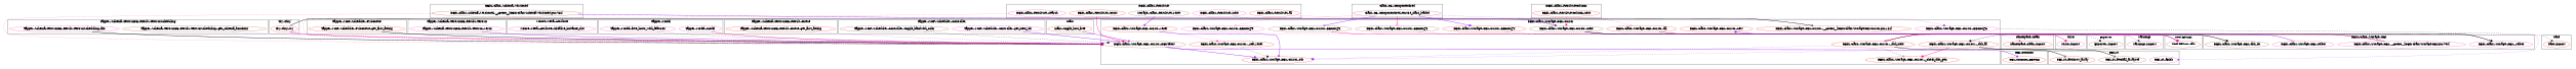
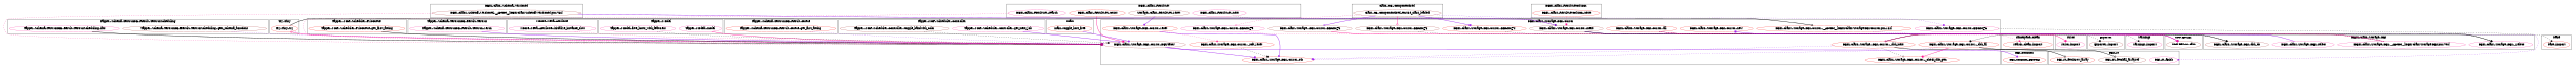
  digraph {
    fontname="DejaVu Serif"
    node [color=red fontname="DejaVu Serif"]
    edge [arrowhead=box color=purple fontname="DejaVu Serif" style=bold]
    "DBIx::Class::ResultSet::next" [color=deeppink]
    n2 [color=brown label="Storage::Class::ResultSet::reset"]
-   "DBIx::Class::ResultSet::all"
    "DBIx::Class::ResultSet::count"
    "DBIx::Class::ResultSet::search" [color=deeppink]
    "Tapper::Schema::TestrunDB::Result::TestrunScheduling::gen_schema_functions" [color=brown]
    "Tapper::Schema::TestrunDB::Result::TestrunScheduling::fits" [color=deeppink]
    "Try::Tiny::try"
    "UNIVERSAL::can" [color=brown]
    "DBIx::Class::Storage::DBI::Cursor::reset"
    "DBIx::Class::Storage::DBI::Cursor::new"
    "DBIx::Class::Storage::DBI::Cursor::DESTROY" [color=brown]
    "DBIx::Class::Storage::DBI::Cursor::BEGIN@6" [color=deeppink]
    "DBIx::Class::Storage::DBI::Cursor::_dbh_next"
    "DBIx::Class::Storage::DBI::Cursor::BEGIN@9" [color=deeppink]
    "DBIx::Class::Storage::DBI::Cursor::_dbh_all"
    "DBIx::Class::Storage::DBI::Cursor::BEGIN@3" [color=brown]
    "DBIx::Class::Storage::DBI::Cursor::BEGIN@8" [color=brown]
    "DBIx::Class::Storage::DBI::Cursor::BEGIN@4"
    "DBIx::Class::Storage::DBI::Cursor::sth"
    "DBIx::Class::Storage::DBI::Cursor::_check_dbh_gen"
    "DBIx::Class::Storage::DBI::Cursor::next" [color=brown]
    "DBIx::Class::Storage::DBI::Cursor::_soft_reset"
    "DBIx::Class::Storage::DBI::Cursor::all"
    "DBIx::Class::Storage::DBI::Cursor::__ANON__[DBIx/Class/Storage/DBI/Cursor.pm:182]"
    "DBIx::Class::Schema::Versioned::__ANON__[DBIx/Class/Schema/Versioned.pm:752]" [color=brown]
-   "namespace::clean::import"
+   "namespace::clean::import" [label="search::clean::import"]
    "Tapper::MCP::Scheduler::PrioQueue::get_first_fitting"
    "base::import"
    "DBI::common::FETCH"
    "Exporter::import" [color=brown]
    "Class::C3::Componentised::ensure_class_loaded" [color=brown]
    "Tapper::Schema::TestrunDB::Result::Testrun::rerun" [color=deeppink]
    "Moose::Meta::Attribute::initialize_instance_slot" [color=deeppink]
    "Tapper::Model::model" [color=deeppink]
    "Tapper::Model::free_hosts_with_features" [color=deeppink]
    "warnings::import" [color=deeppink]
    "Tapper::Schema::TestrunDB::Result::Queue::get_first_fitting"
    "DBIx::Class::ResultSetColumn::next"
    "Tapper::MCP::Scheduler::Controller::get_next_job" [color=deeppink]
    "Tapper::MCP::Scheduler::Controller::toggle_bandwith_color" [color=brown]
    "strict::import" [color=deeppink]
    "DBI::st::fetchrow_array"
    "DBI::st::fetchall_arrayref" [color=brown]
    "DBI::st::finish" [color=deeppink]
    "main::toggle_host_free"
    "DBIx::Class::Storage::DBI::__ANON__[DBIx/Class/Storage/DBI.pm:790]" [color=deeppink]
    "DBIx::Class::Storage::DBI::_select" [color=deeppink]
    "DBIx::Class::Storage::DBI::select" [color=deeppink]
    "DBIx::Class::Storage::DBI::dbh_do" [color=brown]
    subgraph cluster_1 {
      label="DBIx::Class::ResultSet"
      "DBIx::Class::ResultSet::next"
      n2
-     "DBIx::Class::ResultSet::all"
      "DBIx::Class::ResultSet::count"
      "DBIx::Class::ResultSet::search"
    }
    subgraph cluster_2 {
      label="Tapper::Schema::TestrunDB::Result::TestrunScheduling"
      "Tapper::Schema::TestrunDB::Result::TestrunScheduling::gen_schema_functions"
      "Tapper::Schema::TestrunDB::Result::TestrunScheduling::fits"
    }
    subgraph cluster_3 {
      label="Try::Tiny"
      "Try::Tiny::try"
    }
    subgraph cluster_4 {
      label=UNIVERSAL
      "UNIVERSAL::can"
    }
    subgraph cluster_5 {
      label="DBIx::Class::Storage::DBI::Cursor"
      "DBIx::Class::Storage::DBI::Cursor::reset"
      "DBIx::Class::Storage::DBI::Cursor::new"
      "DBIx::Class::Storage::DBI::Cursor::DESTROY"
      "DBIx::Class::Storage::DBI::Cursor::BEGIN@6"
      "DBIx::Class::Storage::DBI::Cursor::_dbh_next"
      "DBIx::Class::Storage::DBI::Cursor::BEGIN@9"
      "DBIx::Class::Storage::DBI::Cursor::_dbh_all"
      "DBIx::Class::Storage::DBI::Cursor::BEGIN@3"
      "DBIx::Class::Storage::DBI::Cursor::BEGIN@8"
      "DBIx::Class::Storage::DBI::Cursor::BEGIN@4"
      "DBIx::Class::Storage::DBI::Cursor::sth"
      "DBIx::Class::Storage::DBI::Cursor::_check_dbh_gen"
      "DBIx::Class::Storage::DBI::Cursor::next"
      "DBIx::Class::Storage::DBI::Cursor::_soft_reset"
      "DBIx::Class::Storage::DBI::Cursor::all"
      "DBIx::Class::Storage::DBI::Cursor::__ANON__[DBIx/Class/Storage/DBI/Cursor.pm:182]"
    }
    subgraph cluster_6 {
      label="DBIx::Class::Schema::Versioned"
      "DBIx::Class::Schema::Versioned::__ANON__[DBIx/Class/Schema/Versioned.pm:752]"
    }
    subgraph cluster_7 {
      label="namespace::clean"
      "namespace::clean::import"
    }
    subgraph cluster_8 {
      label="Tapper::MCP::Scheduler::PrioQueue"
      "Tapper::MCP::Scheduler::PrioQueue::get_first_fitting"
    }
    subgraph cluster_9 {
      label=base
      "base::import"
    }
    subgraph cluster_10 {
      label="DBI::common"
      "DBI::common::FETCH"
    }
    subgraph cluster_11 {
      label=Exporter
      "Exporter::import"
    }
    subgraph cluster_12 {
      label="Class::C3::Componentised"
      "Class::C3::Componentised::ensure_class_loaded"
    }
    subgraph cluster_13 {
      label="Tapper::Schema::TestrunDB::Result::Testrun"
      "Tapper::Schema::TestrunDB::Result::Testrun::rerun"
    }
    subgraph cluster_14 {
      label="Moose::Meta::Attribute"
      "Moose::Meta::Attribute::initialize_instance_slot"
    }
    subgraph cluster_15 {
      label="Tapper::Model"
      "Tapper::Model::model"
      "Tapper::Model::free_hosts_with_features"
    }
    subgraph cluster_16 {
      label=warnings
      "warnings::import"
    }
    subgraph cluster_17 {
      label="Tapper::Schema::TestrunDB::Result::Queue"
      "Tapper::Schema::TestrunDB::Result::Queue::get_first_fitting"
    }
    subgraph cluster_18 {
      label="DBIx::Class::ResultSetColumn"
      "DBIx::Class::ResultSetColumn::next"
    }
    subgraph cluster_19 {
      label="Tapper::MCP::Scheduler::Controller"
      "Tapper::MCP::Scheduler::Controller::get_next_job"
      "Tapper::MCP::Scheduler::Controller::toggle_bandwith_color"
    }
    subgraph cluster_20 {
      label="strict"
      "strict::import"
    }
    subgraph cluster_21 {
      label="DBI::st"
      "DBI::st::fetchrow_array"
      "DBI::st::fetchall_arrayref"
      "DBI::st::finish"
    }
    subgraph cluster_22 {
      label=main
      "main::toggle_host_free"
    }
    subgraph cluster_23 {
      label="DBIx::Class::Storage::DBI"
      "DBIx::Class::Storage::DBI::__ANON__[DBIx/Class/Storage/DBI.pm:790]"
      "DBIx::Class::Storage::DBI::_select"
      "DBIx::Class::Storage::DBI::select"
      "DBIx::Class::Storage::DBI::dbh_do"
    }
    "DBIx::Class::ResultSet::next" -> "DBIx::Class::Storage::DBI::Cursor::next" [arrowhead=dot color=black style=dashed]
    n2 -> "DBIx::Class::Storage::DBI::Cursor::reset" [arrowhead=dot]
-   "DBIx::Class::ResultSet::all" -> "DBIx::Class::Storage::DBI::Cursor::all" [arrowhead=odot color=deeppink style=dashed]
    "DBIx::Class::ResultSet::count" -> "DBIx::Class::Storage::DBI::Cursor::DESTROY" [color=deeppink]
    "DBIx::Class::ResultSet::search" -> "DBIx::Class::Storage::DBI::Cursor::DESTROY" [color=deeppink style=dashed]
    "Tapper::Schema::TestrunDB::Result::TestrunScheduling::gen_schema_functions" -> "DBIx::Class::Storage::DBI::Cursor::DESTROY" [arrowhead=dot style=dashed]
    "Tapper::Schema::TestrunDB::Result::TestrunScheduling::fits" -> "DBIx::Class::Storage::DBI::Cursor::DESTROY" [color=black]
    "Try::Tiny::try" -> "DBIx::Class::Storage::DBI::Cursor::DESTROY" [style=dashed]
    "Try::Tiny::try" -> "DBIx::Class::Storage::DBI::Cursor::__ANON__[DBIx/Class/Storage/DBI/Cursor.pm:182]" [arrowhead=odot color=black]
    "DBIx::Class::Storage::DBI::Cursor::reset" -> "DBIx::Class::Storage::DBI::Cursor::sth" [arrowhead=dot]
    "DBIx::Class::Storage::DBI::Cursor::reset" -> "DBIx::Class::Storage::DBI::Cursor::_soft_reset" [arrowhead=dot color=deeppink style=dashed]
    "DBIx::Class::Storage::DBI::Cursor::DESTROY" -> "Try::Tiny::try" [arrowhead=odot color=deeppink]
    "DBIx::Class::Storage::DBI::Cursor::DESTROY" -> "DBIx::Class::Storage::DBI::Cursor::sth"
    "DBIx::Class::Storage::DBI::Cursor::DESTROY" -> "DBI::common::FETCH" [arrowhead=dot]
    "DBIx::Class::Storage::DBI::Cursor::BEGIN@6" -> "base::import" [arrowhead=dot color=black style=dashed]
    "DBIx::Class::Storage::DBI::Cursor::_dbh_next" -> "DBIx::Class::Storage::DBI::Cursor::sth" [style=dashed]
    "DBIx::Class::Storage::DBI::Cursor::_dbh_next" -> "DBIx::Class::Storage::DBI::Cursor::_check_dbh_gen" [arrowhead=odot color=black style=dashed]
    "DBIx::Class::Storage::DBI::Cursor::_dbh_next" -> "DBI::st::fetchrow_array" [arrowhead=odot color=black]
    "DBIx::Class::Storage::DBI::Cursor::_dbh_next" -> "DBIx::Class::Storage::DBI::_select" [arrowhead=dot color=black]
    "DBIx::Class::Storage::DBI::Cursor::BEGIN@9" -> "namespace::clean::import" [arrowhead=dot color=deeppink style=dashed]
    "DBIx::Class::Storage::DBI::Cursor::_dbh_all" -> "DBIx::Class::Storage::DBI::Cursor::sth" [arrowhead=dot style=dashed]
    "DBIx::Class::Storage::DBI::Cursor::_dbh_all" -> "DBIx::Class::Storage::DBI::Cursor::_check_dbh_gen" [color=deeppink]
    "DBIx::Class::Storage::DBI::Cursor::_dbh_all" -> "DBI::st::fetchall_arrayref" [arrowhead=odot color=black]
    "DBIx::Class::Storage::DBI::Cursor::_dbh_all" -> "DBIx::Class::Storage::DBI::_select" [arrowhead=dot color=black style=dashed]
    "DBIx::Class::Storage::DBI::Cursor::BEGIN@3" -> "strict::import" [color=deeppink]
    "DBIx::Class::Storage::DBI::Cursor::BEGIN@8" -> "Exporter::import" [color=black style=dashed]
    "DBIx::Class::Storage::DBI::Cursor::BEGIN@4" -> "warnings::import" [arrowhead=dot color=black style=dashed]
    "DBIx::Class::Storage::DBI::Cursor::next" -> "UNIVERSAL::can"
    "DBIx::Class::Storage::DBI::Cursor::next" -> "DBIx::Class::Storage::DBI::dbh_do" [arrowhead=dot color=black]
    "DBIx::Class::Storage::DBI::Cursor::_soft_reset" -> "DBIx::Class::Storage::DBI::Cursor::sth" [color=black style=dashed]
    "DBIx::Class::Storage::DBI::Cursor::all" -> "UNIVERSAL::can" [color=deeppink]
    "DBIx::Class::Storage::DBI::Cursor::all" -> "DBIx::Class::Storage::DBI::dbh_do" [arrowhead=dot color=black style=dashed]
    "DBIx::Class::Storage::DBI::Cursor::__ANON__[DBIx/Class/Storage/DBI/Cursor.pm:182]" -> "DBI::st::finish" [arrowhead=dot style=dashed]
    "DBIx::Class::Schema::Versioned::__ANON__[DBIx/Class/Schema/Versioned.pm:752]" -> "DBIx::Class::Storage::DBI::Cursor::DESTROY" [arrowhead=odot color=deeppink style=dashed]
    "DBIx::Class::Schema::Versioned::__ANON__[DBIx/Class/Schema/Versioned.pm:752]" -> "DBIx::Class::Storage::DBI::Cursor::next" [arrowhead=dot]
    "Tapper::MCP::Scheduler::PrioQueue::get_first_fitting" -> "DBIx::Class::Storage::DBI::Cursor::DESTROY" [arrowhead=odot color=black]
    "Class::C3::Componentised::ensure_class_loaded" -> "DBIx::Class::Storage::DBI::Cursor::BEGIN@6" [style=dashed]
    "Class::C3::Componentised::ensure_class_loaded" -> "DBIx::Class::Storage::DBI::Cursor::BEGIN@9" [arrowhead=odot color=deeppink style=dashed]
    "Class::C3::Componentised::ensure_class_loaded" -> "DBIx::Class::Storage::DBI::Cursor::BEGIN@3" [arrowhead=odot]
    "Class::C3::Componentised::ensure_class_loaded" -> "DBIx::Class::Storage::DBI::Cursor::BEGIN@8" [arrowhead=odot color=deeppink]
    "Class::C3::Componentised::ensure_class_loaded" -> "DBIx::Class::Storage::DBI::Cursor::BEGIN@4"
    "Tapper::Schema::TestrunDB::Result::Testrun::rerun" -> "DBIx::Class::Storage::DBI::Cursor::DESTROY"
    "Moose::Meta::Attribute::initialize_instance_slot" -> "DBIx::Class::Storage::DBI::Cursor::DESTROY" [arrowhead=dot color=deeppink style=dashed]
    "Tapper::Model::model" -> "DBIx::Class::Storage::DBI::Cursor::DESTROY" [color=deeppink]
    "Tapper::Model::free_hosts_with_features" -> "DBIx::Class::Storage::DBI::Cursor::DESTROY" [arrowhead=odot color=black style=dashed]
    "Tapper::Schema::TestrunDB::Result::Queue::get_first_fitting" -> "DBIx::Class::Storage::DBI::Cursor::DESTROY" [arrowhead=odot style=dashed]
    "DBIx::Class::ResultSetColumn::next" -> "DBIx::Class::Storage::DBI::Cursor::next" [color=deeppink style=dashed]
    "Tapper::MCP::Scheduler::Controller::get_next_job" -> "DBIx::Class::Storage::DBI::Cursor::DESTROY" [arrowhead=odot]
    "Tapper::MCP::Scheduler::Controller::toggle_bandwith_color" -> "DBIx::Class::Storage::DBI::Cursor::DESTROY" [color=black style=dashed]
    "main::toggle_host_free" -> "DBIx::Class::Storage::DBI::Cursor::DESTROY" [arrowhead=dot]
    "DBIx::Class::Storage::DBI::__ANON__[DBIx/Class/Storage/DBI.pm:790]" -> "DBIx::Class::Storage::DBI::Cursor::_dbh_next" [arrowhead=odot color=deeppink]
    "DBIx::Class::Storage::DBI::__ANON__[DBIx/Class/Storage/DBI.pm:790]" -> "DBIx::Class::Storage::DBI::Cursor::_dbh_all" [color=black style=dashed]
    "DBIx::Class::Storage::DBI::select" -> "DBIx::Class::Storage::DBI::Cursor::new"
  }
